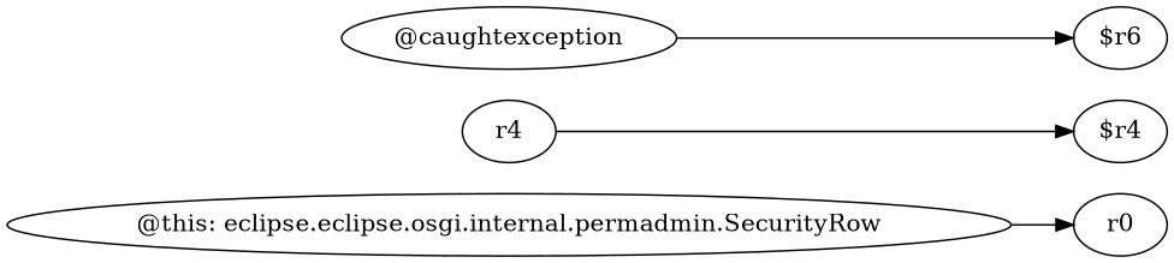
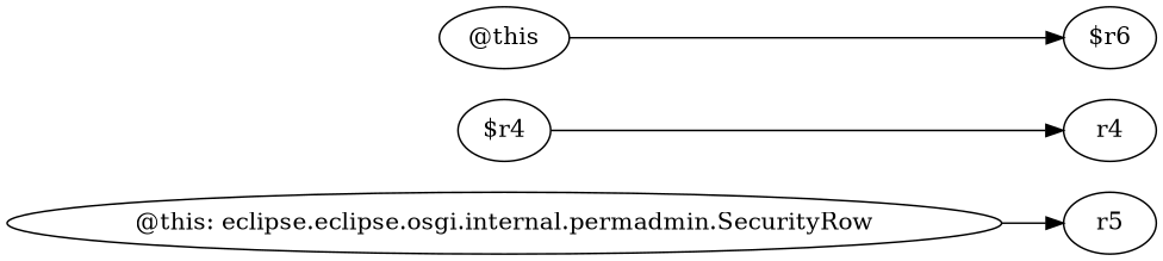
  digraph {
    rankdir=LR
    n1 [label="@this: eclipse.eclipse.osgi.internal.permadmin.SecurityRow"]
-   n2 [label=r0]
+   n2 [label=r5]
    n3 [label="$r4"]
    n4 [label=r4]
-   n5 [label="@caughtexception"]
+   n5 [label="@this"]
    n6 [label="$r6"]
    n1 -> n2
-   n4 -> n3
+   n3 -> n4
    n5 -> n6
  }
